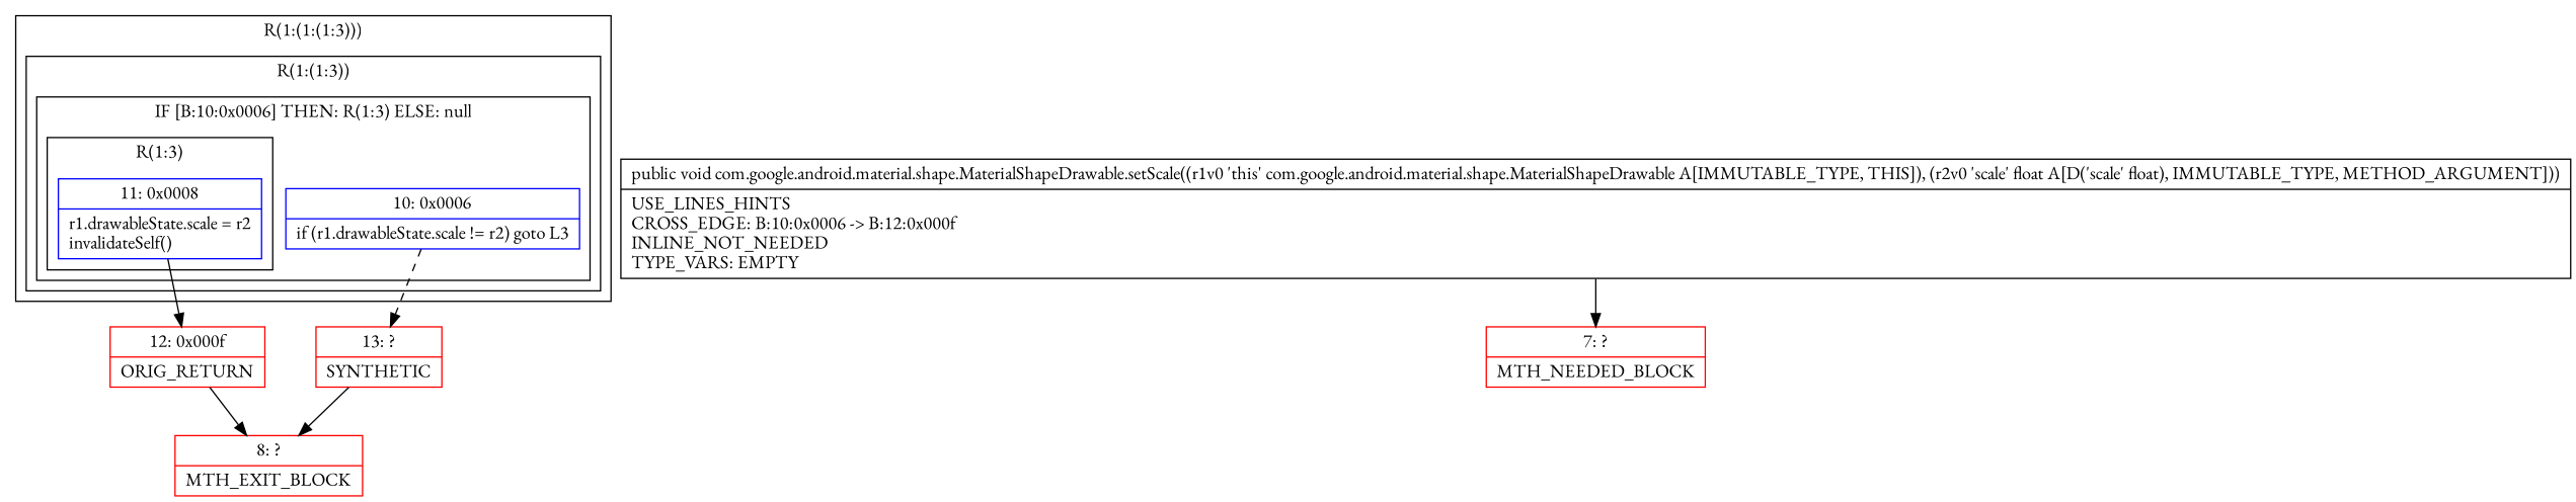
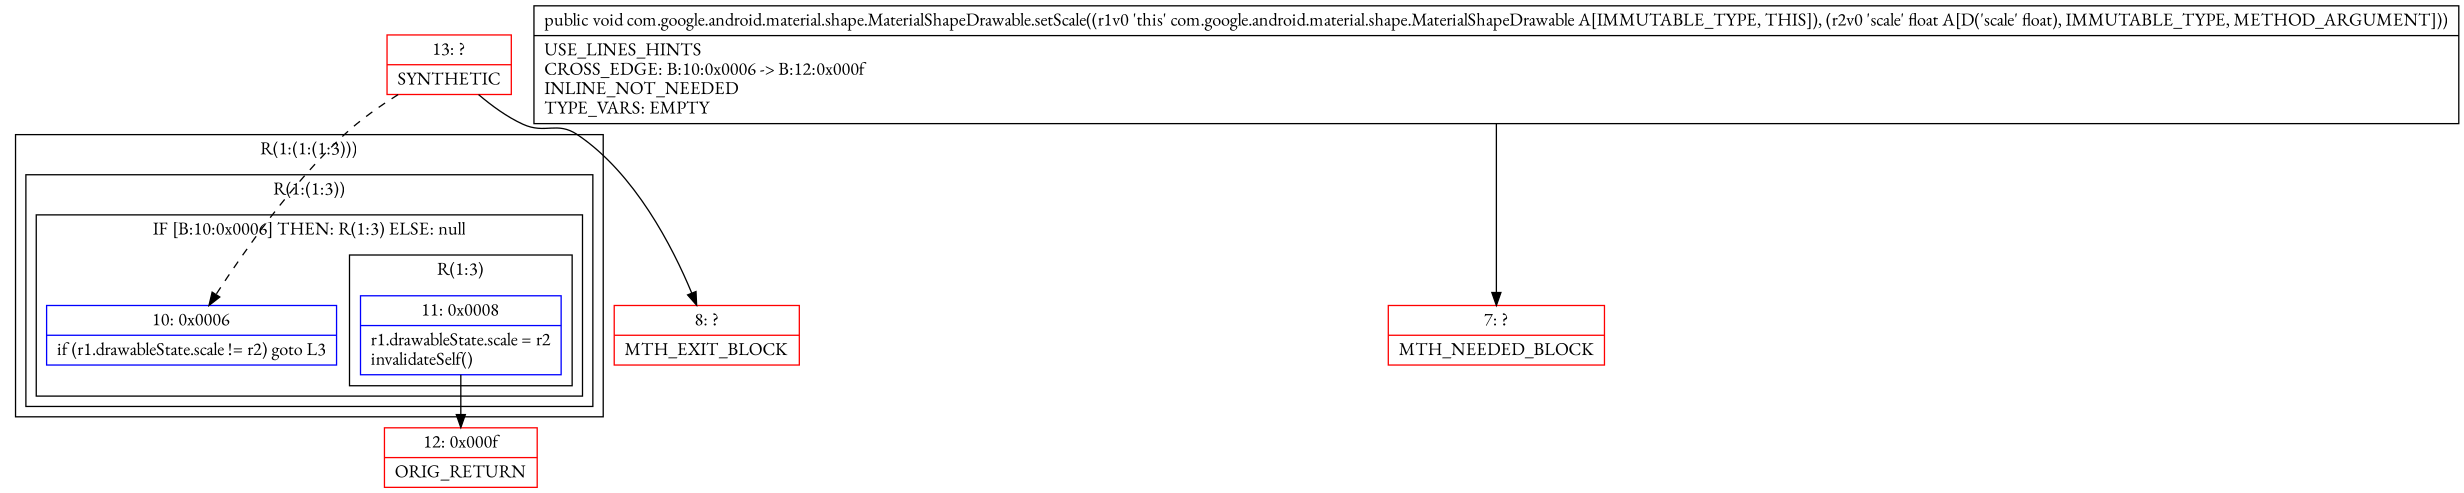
  digraph {
    fontname="EB Garamond"
    node [color=red fontname="EB Garamond" shape=record]
    edge [fontname="EB Garamond"]
    n1 [color=blue label="{11\:\ 0x0008|r1.drawableState.scale = r2\linvalidateSelf()\l}"]
    n2 [color=blue label="{10\:\ 0x0006|if (r1.drawableState.scale != r2) goto L3\l}"]
    n3 [label="{12\:\ 0x000f|ORIG_RETURN\l}"]
    n4 [label="{13\:\ ?|SYNTHETIC\l}"]
    n5 [label="{8\:\ ?|MTH_EXIT_BLOCK\l}"]
    n6 [label="{7\:\ ?|MTH_NEEDED_BLOCK\l}"]
    n7 [label="{public void com.google.android.material.shape.MaterialShapeDrawable.setScale((r1v0 'this' com.google.android.material.shape.MaterialShapeDrawable A[IMMUTABLE_TYPE, THIS]), (r2v0 'scale' float A[D('scale' float), IMMUTABLE_TYPE, METHOD_ARGUMENT]))  | USE_LINES_HINTS\lCROSS_EDGE: B:10:0x0006 \-\> B:12:0x000f\lINLINE_NOT_NEEDED\lTYPE_VARS: EMPTY\l}" color=""]
    subgraph cluster_1 {
      label="R(1:(1:(1:3)))"
      subgraph cluster_2 {
        label="R(1:(1:3))"
        subgraph cluster_3 {
          label="IF [B:10:0x0006] THEN: R(1:3) ELSE: null"
          n2
          subgraph cluster_4 {
            label="R(1:3)"
            n1
          }
        }
      }
    }
    n1 -> n3
-   n2 -> n4 [style=dashed]
-   n3 -> n5
+   n4 -> n2 [style=dashed]
    n4 -> n5
    n7 -> n6
  }
